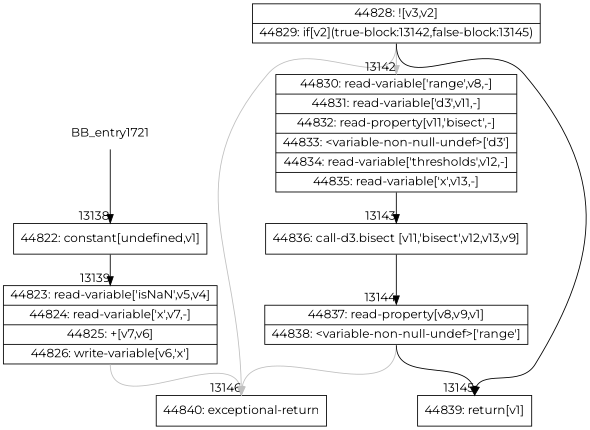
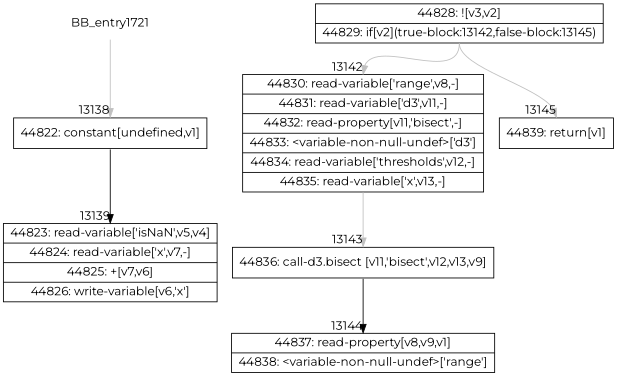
  digraph {
    fontname=Montserrat
    rankdir=TD
    node [fontname=Montserrat shape=record]
    edge [fontname=Montserrat headport=n tailport=s]
    n1 [label=BB_entry1721 shape=none]
    n2 [label="{44822: constant[undefined,v1]}"]
    n3 [label="{44823: read-variable['isNaN',v5,v4]|44824: read-variable['x',v7,-]|44825: +[v7,v6]|44826: write-variable[v6,'x']}"]
-   n4 [label="{44840: exceptional-return}"]
    n5 [label="{44828: ![v3,v2]|44829: if[v2](true-block:13142,false-block:13145)}"]
    n6 [label="{44830: read-variable['range',v8,-]|44831: read-variable['d3',v11,-]|44832: read-property[v11,'bisect',-]|44833: \<variable-non-null-undef\>['d3']|44834: read-variable['thresholds',v12,-]|44835: read-variable['x',v13,-]}"]
    n7 [label="{44839: return[v1]}"]
    n8 [label="{44836: call-d3.bisect [v11,'bisect',v12,v13,v9]}"]
    n9 [label="{44837: read-property[v8,v9,v1]|44838: \<variable-non-null-undef\>['range']}"]
-   n1 -> n2 [headlabel="    13138"]
+   n1 -> n2 [headlabel="    13138" color=gray]
    n2 -> n3 [headlabel="      13139"]
-   n3 -> n4 [color=gray headlabel="      13146"]
-   n5 -> n4 [color=gray]
    n5 -> n6 [color=gray headlabel="      13142"]
-   n5 -> n7 [headlabel="      13145"]
-   n6 -> n8 [headlabel="      13143"]
+   n5 -> n7 [headlabel="      13145" color=gray]
+   n6 -> n8 [headlabel="      13143" color=gray]
    n8 -> n9 [headlabel="      13144"]
-   n9 -> n4 [color=gray]
-   n9 -> n7
  }
